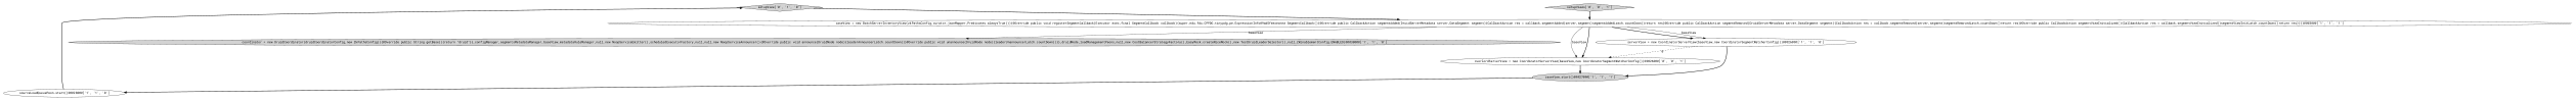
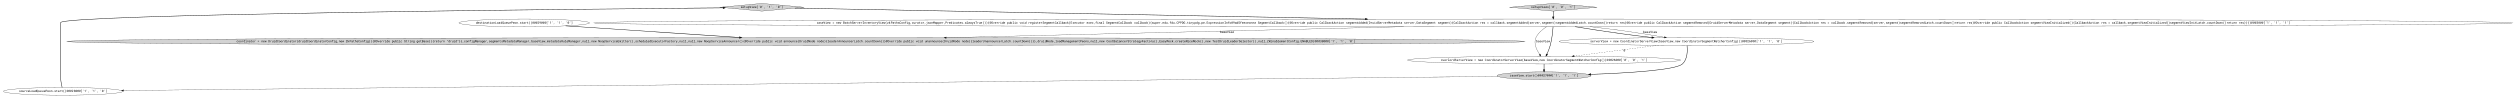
  digraph {
    fontname="Roboto Mono"
    node [fillcolor=white fontname="Roboto Mono" shape=ellipse style=filled]
    edge [fontname="Roboto Mono" style=bold]
    n1 [fillcolor=lightgray label="setupView['0', '1', '0']" shape=diamond]
    n2 [label="baseView = new BatchServerInventoryView(zkPathsConfig,curator,jsonMapper,Predicates.alwaysTrue()){@Override public void registerSegmentCallback(Executor exec,final SegmentCallback callback){super.edu.fdu.CPPDG.tinypdg.pe.ExpressionInfo@9ad5feexecnew SegmentCallback(){@Override public CallbackAction segmentAdded(DruidServerMetadata server,DataSegment segment){CallbackAction res = callback.segmentAdded(server,segment)segmentAddedLatch.countDown()return res}@Override public CallbackAction segmentRemoved(DruidServerMetadata server,DataSegment segment){CallbackAction res = callback.segmentRemoved(server,segment)segmentRemovedLatch.countDown()return res}@Override public CallbackAction segmentViewInitialized(){CallbackAction res = callback.segmentViewInitialized()segmentViewInitLatch.countDown()return res}}}}@@@3@@@['1', '1', '1']"]
    n3 [label="overlordServerView = new CoordinatorServerView(baseView,new CoordinatorSegmentWatcherConfig())@@@26@@@['0', '0', '1']"]
    n4 [label="serverView = new CoordinatorServerView(baseView,new CoordinatorSegmentWatcherConfig())@@@26@@@['1', '1', '0']"]
    n5 [fillcolor=lightgray label="coordinator = new DruidCoordinator(druidCoordinatorConfig,new ZkPathsConfig(){@Override public String getBase(){return \"druid\"}},configManager,segmentsMetadataManager,baseView,metadataRuleManager,null,new NoopServiceEmitter(),scheduledExecutorFactory,null,null,new NoopServiceAnnouncer(){@Override public void announce(DruidNode node){leaderAnnouncerLatch.countDown()}@Override public void unannounce(DruidNode node){leaderUnannouncerLatch.countDown()}},druidNode,loadManagementPeons,null,new CostBalancerStrategyFactory(),EasyMock.createNiceMock(),new TestDruidLeaderSelector(),null,ZkEnablementConfig.ENABLED)@@@30@@@['1', '1', '0']"]
    n6 [label="sourceLoadQueuePeon.start()@@@28@@@['1', '1', '0']"]
+   n7 [label="destinationLoadQueuePeon.start()@@@29@@@['1', '1', '0']"]
    n8 [fillcolor=lightgray label="baseView.start()@@@27@@@['1', '1', '1']"]
    n9 [fillcolor=lightgray label="setupViews['0', '0', '1']" shape=diamond]
    n1 -> n2
    n2 -> n3 [label=baseView style=solid]
    n2 -> n3
    n2 -> n4 [label=baseView style=solid]
    n2 -> n4
    n2 -> n5 [label=baseView style=solid]
    n3 -> n8
    n4 -> n3 [label=0 style=dashed]
    n4 -> n8
    n6 -> n1
-   n8 -> n6
+   n7 -> n5
+   n8 -> n6 [style=solid]
    n9 -> n2
  }
